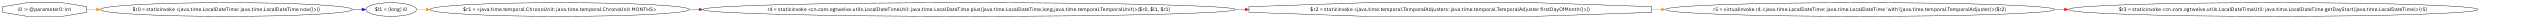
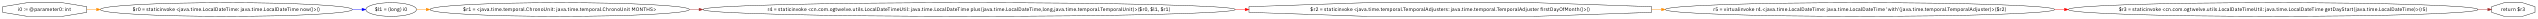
  digraph {
    rankdir=LR
    fontname="IBM Plex Sans"
    node [shape=ellipse fontname="IBM Plex Sans"]
    edge [color=darkorange fontname="IBM Plex Sans"]
    "i0 := @parameter0: int" [shape=octagon]
    "$r0 = staticinvoke <java.time.LocalDateTime: java.time.LocalDateTime now()>()"
    "$l1 = (long) i0"
    "$r1 = <java.time.temporal.ChronoUnit: java.time.temporal.ChronoUnit MONTHS>"
    "r4 = staticinvoke <cn.com.ogtwelve.utils.LocalDateTimeUtil: java.time.LocalDateTime plus(java.time.LocalDateTime,long,java.time.temporal.TemporalUnit)>($r0, $l1, $r1)"
    "$r2 = staticinvoke <java.time.temporal.TemporalAdjusters: java.time.temporal.TemporalAdjuster firstDayOfMonth()>()" [shape=octagon]
    "r5 = virtualinvoke r4.<java.time.LocalDateTime: java.time.LocalDateTime 'with'(java.time.temporal.TemporalAdjuster)>($r2)"
    "$r3 = staticinvoke <cn.com.ogtwelve.utils.LocalDateTimeUtil: java.time.LocalDateTime getDayStart(java.time.LocalDateTime)>(r5)"
+   "return $r3" [shape=octagon]
    "i0 := @parameter0: int" -> "$r0 = staticinvoke <java.time.LocalDateTime: java.time.LocalDateTime now()>()"
    "$r0 = staticinvoke <java.time.LocalDateTime: java.time.LocalDateTime now()>()" -> "$l1 = (long) i0" [color=blue]
    "$l1 = (long) i0" -> "$r1 = <java.time.temporal.ChronoUnit: java.time.temporal.ChronoUnit MONTHS>"
    "$r1 = <java.time.temporal.ChronoUnit: java.time.temporal.ChronoUnit MONTHS>" -> "r4 = staticinvoke <cn.com.ogtwelve.utils.LocalDateTimeUtil: java.time.LocalDateTime plus(java.time.LocalDateTime,long,java.time.temporal.TemporalUnit)>($r0, $l1, $r1)" [color=brown]
    "r4 = staticinvoke <cn.com.ogtwelve.utils.LocalDateTimeUtil: java.time.LocalDateTime plus(java.time.LocalDateTime,long,java.time.temporal.TemporalUnit)>($r0, $l1, $r1)" -> "$r2 = staticinvoke <java.time.temporal.TemporalAdjusters: java.time.temporal.TemporalAdjuster firstDayOfMonth()>()" [color=red]
    "$r2 = staticinvoke <java.time.temporal.TemporalAdjusters: java.time.temporal.TemporalAdjuster firstDayOfMonth()>()" -> "r5 = virtualinvoke r4.<java.time.LocalDateTime: java.time.LocalDateTime 'with'(java.time.temporal.TemporalAdjuster)>($r2)"
    "r5 = virtualinvoke r4.<java.time.LocalDateTime: java.time.LocalDateTime 'with'(java.time.temporal.TemporalAdjuster)>($r2)" -> "$r3 = staticinvoke <cn.com.ogtwelve.utils.LocalDateTimeUtil: java.time.LocalDateTime getDayStart(java.time.LocalDateTime)>(r5)" [color=red]
+   "$r3 = staticinvoke <cn.com.ogtwelve.utils.LocalDateTimeUtil: java.time.LocalDateTime getDayStart(java.time.LocalDateTime)>(r5)" -> "return $r3" [color=brown]
  }
